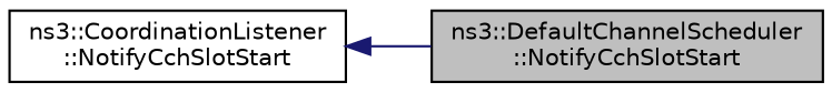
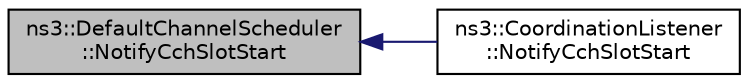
  digraph {
    rankdir=LR
    node [color=black fontname=Helvetica fontsize=10 shape=record style=filled]
    n1 [fillcolor=grey75 fontcolor=black height=0.2 label="ns3::DefaultChannelScheduler\l::NotifyCchSlotStart" width=0.4]
    n2 [fillcolor=white height=0.2 label="ns3::CoordinationListener\l::NotifyCchSlotStart" width=0.4]
-   n2 -> n1 [color=midnightblue dir=back fontname=Helvetica fontsize=10 labelfontname=Helvetica labelfontsize=10 style=solid]
+   n1 -> n2 [color=midnightblue dir=back fontname=Helvetica fontsize=10 labelfontname=Helvetica labelfontsize=10 style=solid]
  }
